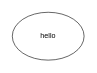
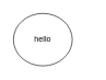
  <mxCell id="0" />
  <mxCell id="1" parent="0" />
- <mxCell id="2" value="hello" style="ellipse;whiteSpace=wrap;html=1;" vertex="1" parent="1"><mxGeometry x="20" y="20" width="120" height="80" as="geometry" /></mxCell>
+ <mxCell id="2" value="hello" style="ellipse;whiteSpace=wrap;html=1;" vertex="1" parent="1"><mxGeometry x="20" y="20" width="90" height="80" as="geometry" /></mxCell>
